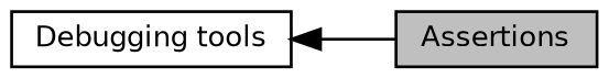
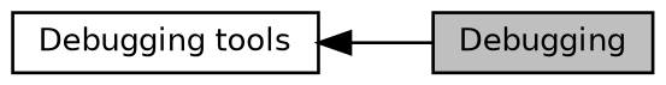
  digraph {
    rankdir=LR
    node [color=black fontname=Helvetica fontsize=10 shape=box style=filled]
    n1 [fillcolor=white height=0.2 label="Debugging tools" width=0.4]
-   n2 [fillcolor=grey75 fontcolor=black height=0.2 label=Assertions width=0.4]
+   n2 [fillcolor=grey75 fontcolor=black height=0.2 label=Debugging width=0.4]
    n1 -> n2 [dir=back fontname=Helvetica fontsize=10 labelfontname=Helvetica labelfontsize=10 shape=plaintext style=solid]
  }
